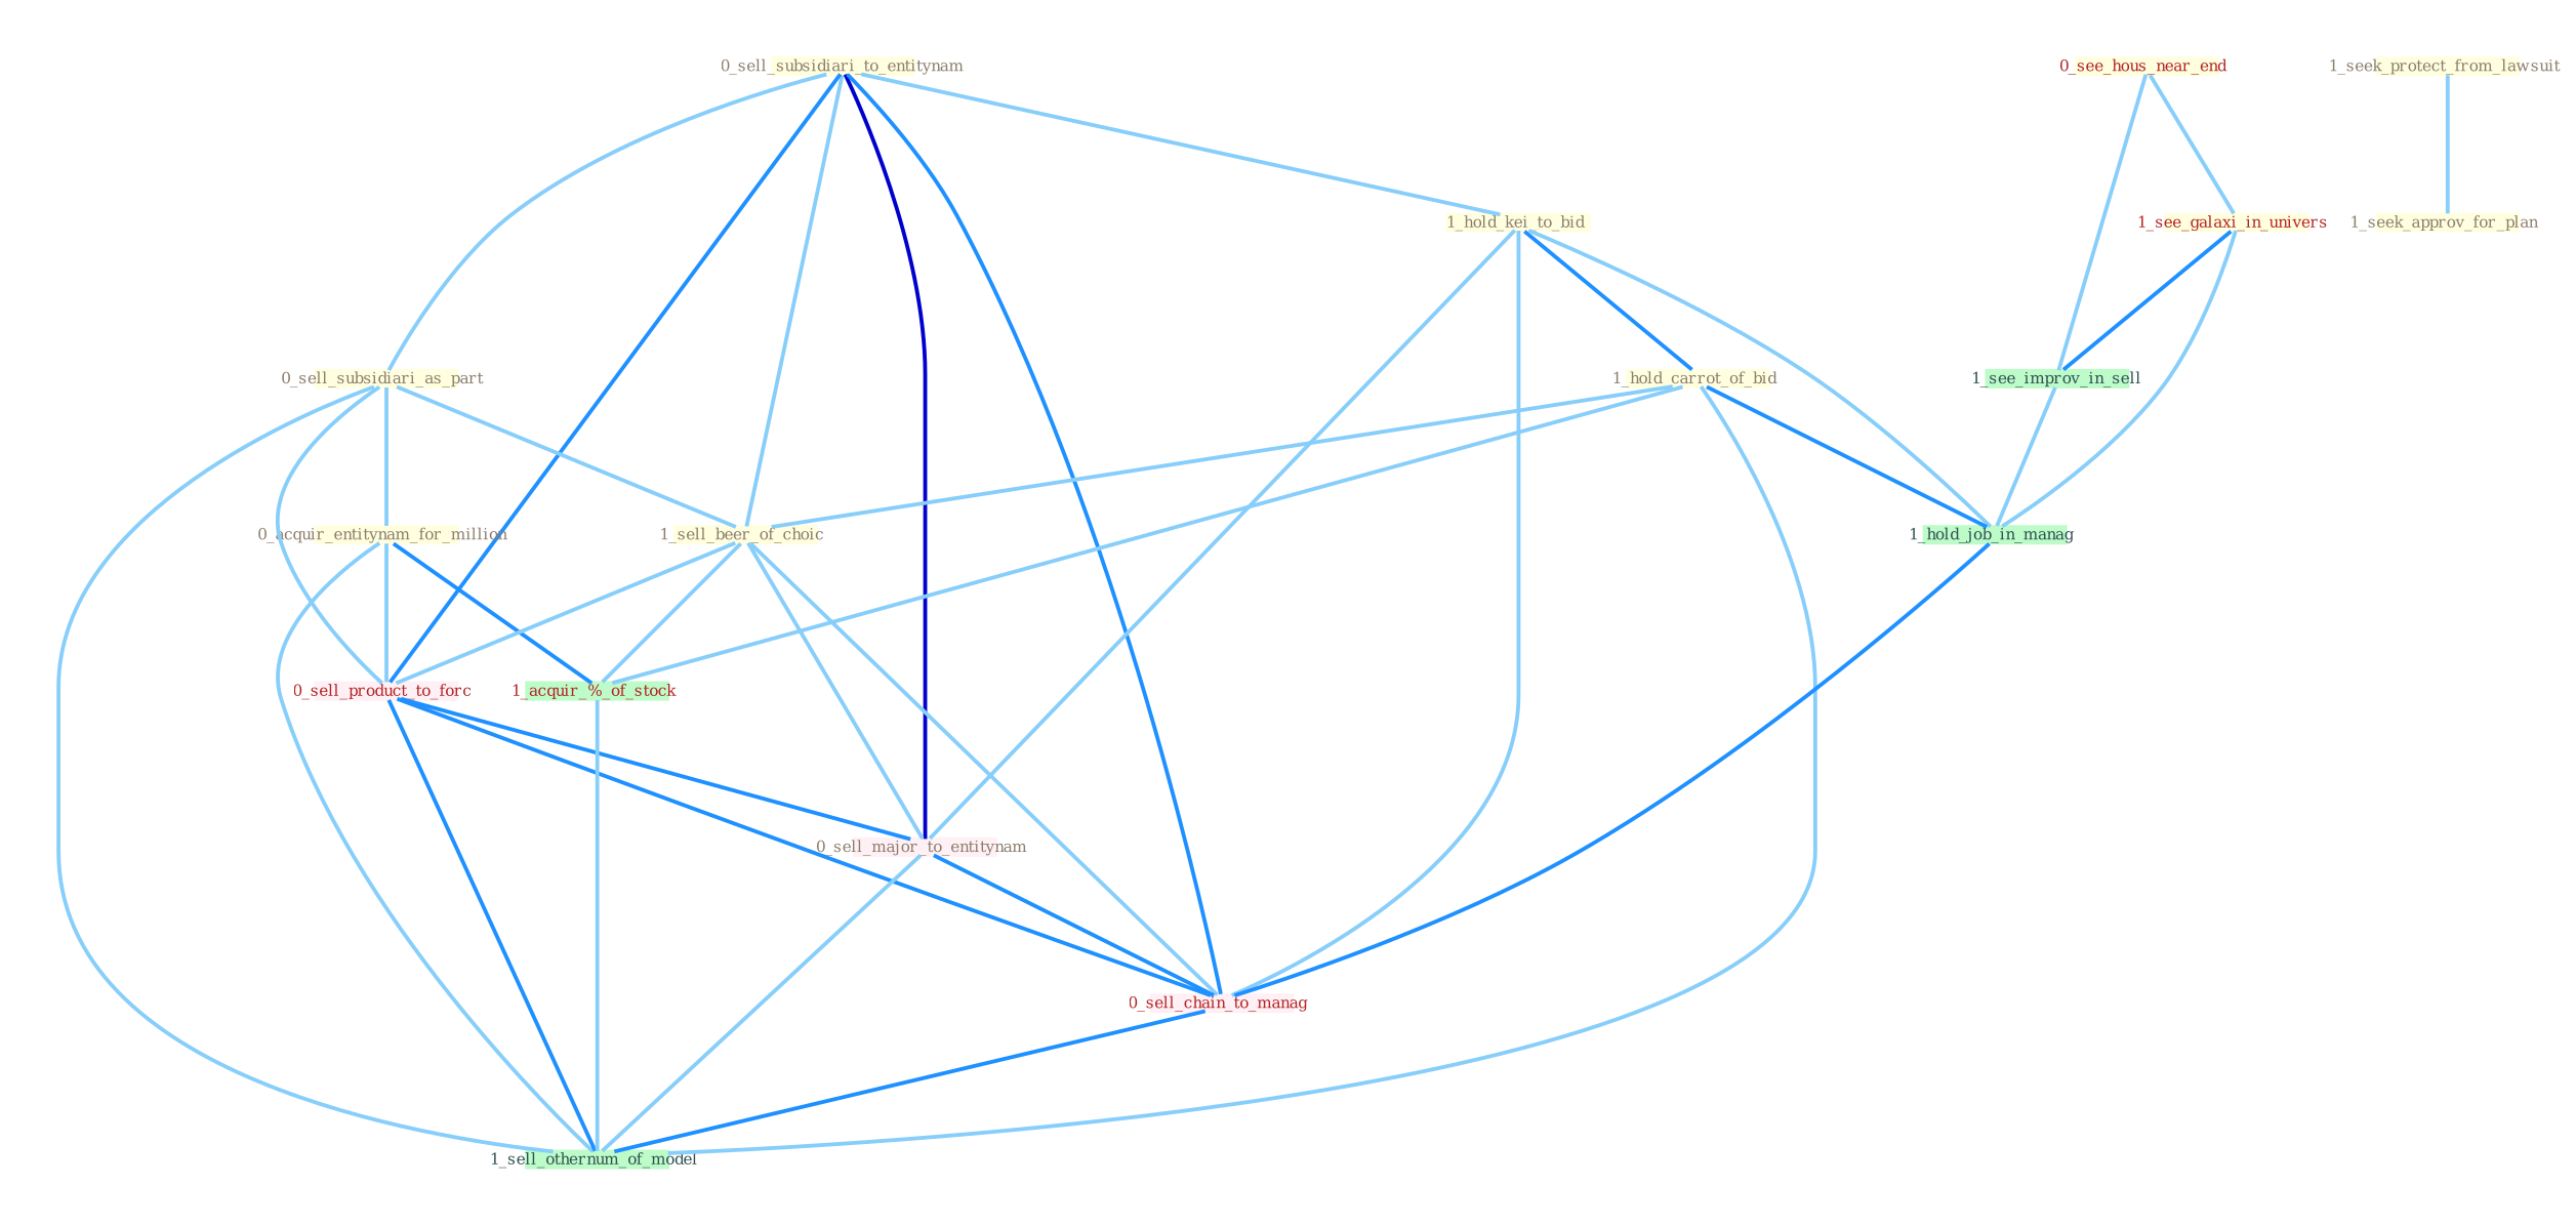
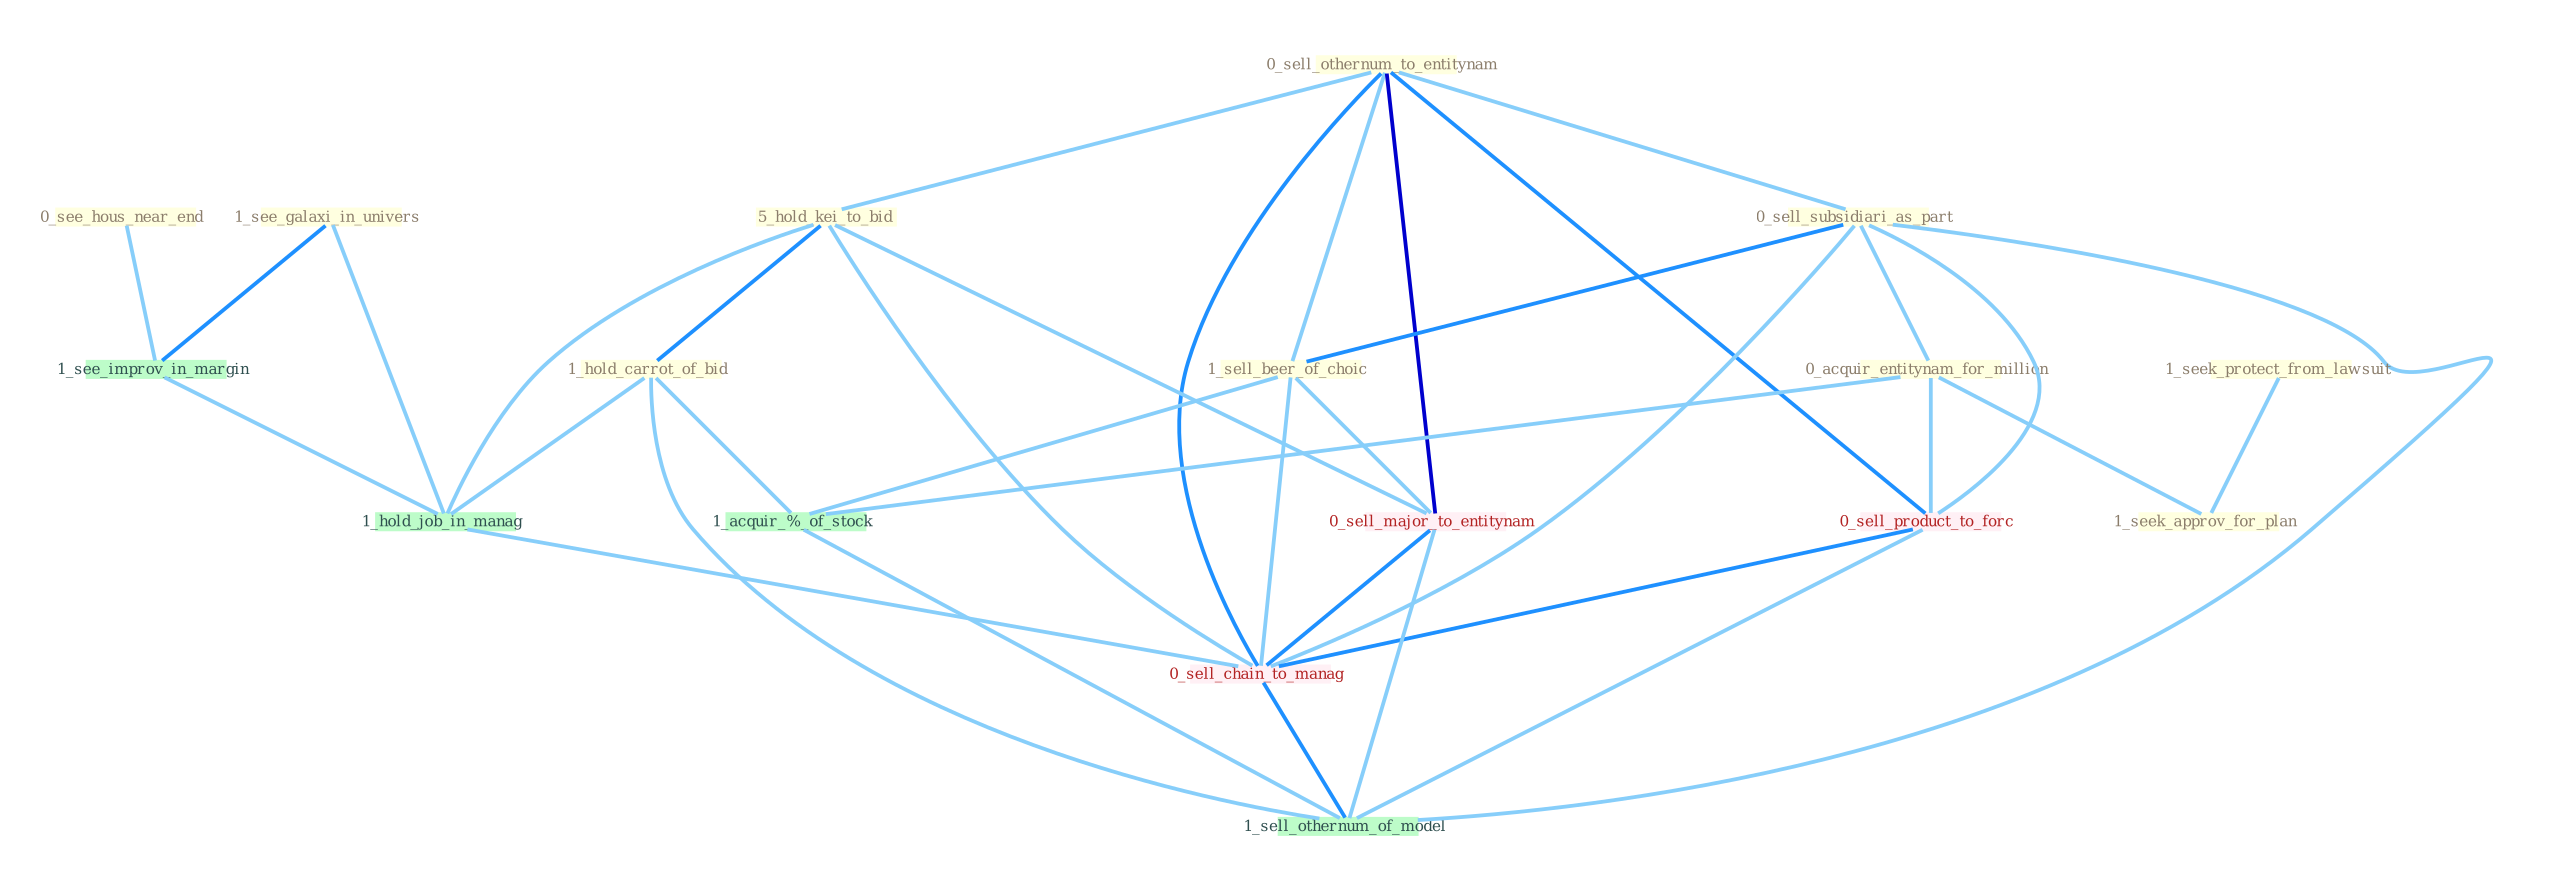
  graph {
    node [color="#ffffe0" fixedsize=true fontcolor="#8b7d6b" fontsize=4 shape=polygon style=filled]
    edge [color="#87cefa" w=1]
-   "0_sell_othernum_to_entitynam " [height=.06 width=.5 label="0_sell_subsidiari_to_entitynam"]
-   "0_see_hous_near_end " [fontcolor="#b22222" height=.06 width=.5]
+   "0_sell_othernum_to_entitynam " [height=.06 width=.5]
+   "0_see_hous_near_end " [height=.06 width=.5]
    "0_sell_subsidiari_as_part " [height=.06 width=.5]
-   "1_see_galaxi_in_univers " [fontcolor="#b22222" height=.06 width=.5]
-   "1_hold_kei_to_bid " [height=.06 width=.5]
+   "1_see_galaxi_in_univers " [height=.06 width=.5]
+   "1_hold_kei_to_bid " [height=.06 width=.5 label="5_hold_kei_to_bid"]
    "1_hold_carrot_of_bid " [height=.06 width=.5]
    "1_seek_protect_from_lawsuit " [height=.06 width=.5]
    "0_acquir_entitynam_for_million " [height=.06 width=.5]
    "1_sell_beer_of_choic " [height=.06 width=.5]
    "1_seek_approv_for_plan " [height=.06 width=.5]
    "0_sell_product_to_forc " [color="#fff0f5" fontcolor="#b22222" height=.06 width=.5]
-   "0_sell_major_to_entitynam " [color="#fff0f5" height=.06 width=.5]
+   "0_sell_major_to_entitynam " [color="#fff0f5" fontcolor="#b22222" height=.06 width=.5]
    "0_sell_chain_to_manag " [color="#fff0f5" fontcolor="#b22222" height=.06 width=.5]
-   "1_see_improv_in_margin " [color="#BDFCC9" fontcolor="#2f4f4f" height=.06 width=.5 label="1_see_improv_in_sell"]
+   "1_see_improv_in_margin " [color="#BDFCC9" fontcolor="#2f4f4f" height=.06 width=.5]
    "1_sell_othernum_of_model " [color="#BDFCC9" fontcolor="#2f4f4f" height=.06 width=.5]
    "1_hold_job_in_manag " [color="#BDFCC9" fontcolor="#2f4f4f" height=.06 width=.5]
-   "1_acquir_%_of_stock " [color="#BDFCC9" fontcolor="#b22222" height=.06 width=.5]
+   "1_acquir_%_of_stock " [color="#BDFCC9" fontcolor="#2f4f4f" height=.06 width=.5]
    subgraph sub_1 {
      "0_sell_othernum_to_entitynam "
      "0_see_hous_near_end "
      "0_sell_subsidiari_as_part "
      "1_see_galaxi_in_univers "
      "1_hold_kei_to_bid "
      "1_hold_carrot_of_bid "
      "1_seek_protect_from_lawsuit "
      "0_acquir_entitynam_for_million "
      "1_sell_beer_of_choic "
      "1_seek_approv_for_plan "
    }
    subgraph sub_2 {
      "0_sell_product_to_forc "
      "0_sell_major_to_entitynam "
      "0_sell_chain_to_manag "
    }
    "0_sell_othernum_to_entitynam " -- "0_sell_subsidiari_as_part "
    "0_sell_othernum_to_entitynam " -- "1_hold_kei_to_bid "
    "0_sell_othernum_to_entitynam " -- "1_sell_beer_of_choic "
    "0_sell_othernum_to_entitynam " -- "0_sell_product_to_forc " [color="#1e90ff" w=2]
    "0_sell_othernum_to_entitynam " -- "0_sell_major_to_entitynam " [color="#0000cd" w=3]
    "0_sell_othernum_to_entitynam " -- "0_sell_chain_to_manag " [color="#1e90ff" w=2]
-   "0_see_hous_near_end " -- "1_see_galaxi_in_univers "
    "0_see_hous_near_end " -- "1_see_improv_in_margin "
    "0_sell_subsidiari_as_part " -- "0_acquir_entitynam_for_million "
-   "0_sell_subsidiari_as_part " -- "1_sell_beer_of_choic "
+   "0_sell_subsidiari_as_part " -- "1_sell_beer_of_choic " [color="#1e90ff"]
    "0_sell_subsidiari_as_part " -- "0_sell_product_to_forc "
+   "0_sell_subsidiari_as_part " -- "0_sell_chain_to_manag "
    "0_sell_subsidiari_as_part " -- "1_sell_othernum_of_model "
    "1_see_galaxi_in_univers " -- "1_see_improv_in_margin " [color="#1e90ff" w=2]
    "1_see_galaxi_in_univers " -- "1_hold_job_in_manag "
    "1_hold_kei_to_bid " -- "1_hold_carrot_of_bid " [color="#1e90ff" w=2]
    "1_hold_kei_to_bid " -- "0_sell_major_to_entitynam "
    "1_hold_kei_to_bid " -- "0_sell_chain_to_manag "
    "1_hold_kei_to_bid " -- "1_hold_job_in_manag "
-   "1_hold_carrot_of_bid " -- "1_sell_beer_of_choic "
    "1_hold_carrot_of_bid " -- "1_sell_othernum_of_model "
-   "1_hold_carrot_of_bid " -- "1_hold_job_in_manag " [color="#1e90ff"]
+   "1_hold_carrot_of_bid " -- "1_hold_job_in_manag "
    "1_hold_carrot_of_bid " -- "1_acquir_%_of_stock "
    "1_seek_protect_from_lawsuit " -- "1_seek_approv_for_plan "
-   "0_acquir_entitynam_for_million " -- "1_sell_othernum_of_model "
+   "0_acquir_entitynam_for_million " -- "1_seek_approv_for_plan "
    "0_acquir_entitynam_for_million " -- "0_sell_product_to_forc "
-   "0_acquir_entitynam_for_million " -- "1_acquir_%_of_stock " [color="#1e90ff"]
-   "1_sell_beer_of_choic " -- "0_sell_product_to_forc "
+   "0_acquir_entitynam_for_million " -- "1_acquir_%_of_stock "
    "1_sell_beer_of_choic " -- "0_sell_major_to_entitynam "
    "1_sell_beer_of_choic " -- "0_sell_chain_to_manag "
    "1_sell_beer_of_choic " -- "1_acquir_%_of_stock "
-   "0_sell_product_to_forc " -- "0_sell_major_to_entitynam " [color="#1e90ff" w=2]
    "0_sell_product_to_forc " -- "0_sell_chain_to_manag " [color="#1e90ff" w=2]
-   "0_sell_product_to_forc " -- "1_sell_othernum_of_model " [color="#1e90ff"]
+   "0_sell_product_to_forc " -- "1_sell_othernum_of_model "
    "0_sell_major_to_entitynam " -- "0_sell_chain_to_manag " [color="#1e90ff" w=2]
    "0_sell_major_to_entitynam " -- "1_sell_othernum_of_model "
    "0_sell_chain_to_manag " -- "1_sell_othernum_of_model " [color="#1e90ff"]
    "1_see_improv_in_margin " -- "1_hold_job_in_manag "
-   "1_hold_job_in_manag " -- "0_sell_chain_to_manag " [color="#1e90ff"]
+   "1_hold_job_in_manag " -- "0_sell_chain_to_manag "
    "1_acquir_%_of_stock " -- "1_sell_othernum_of_model "
  }
